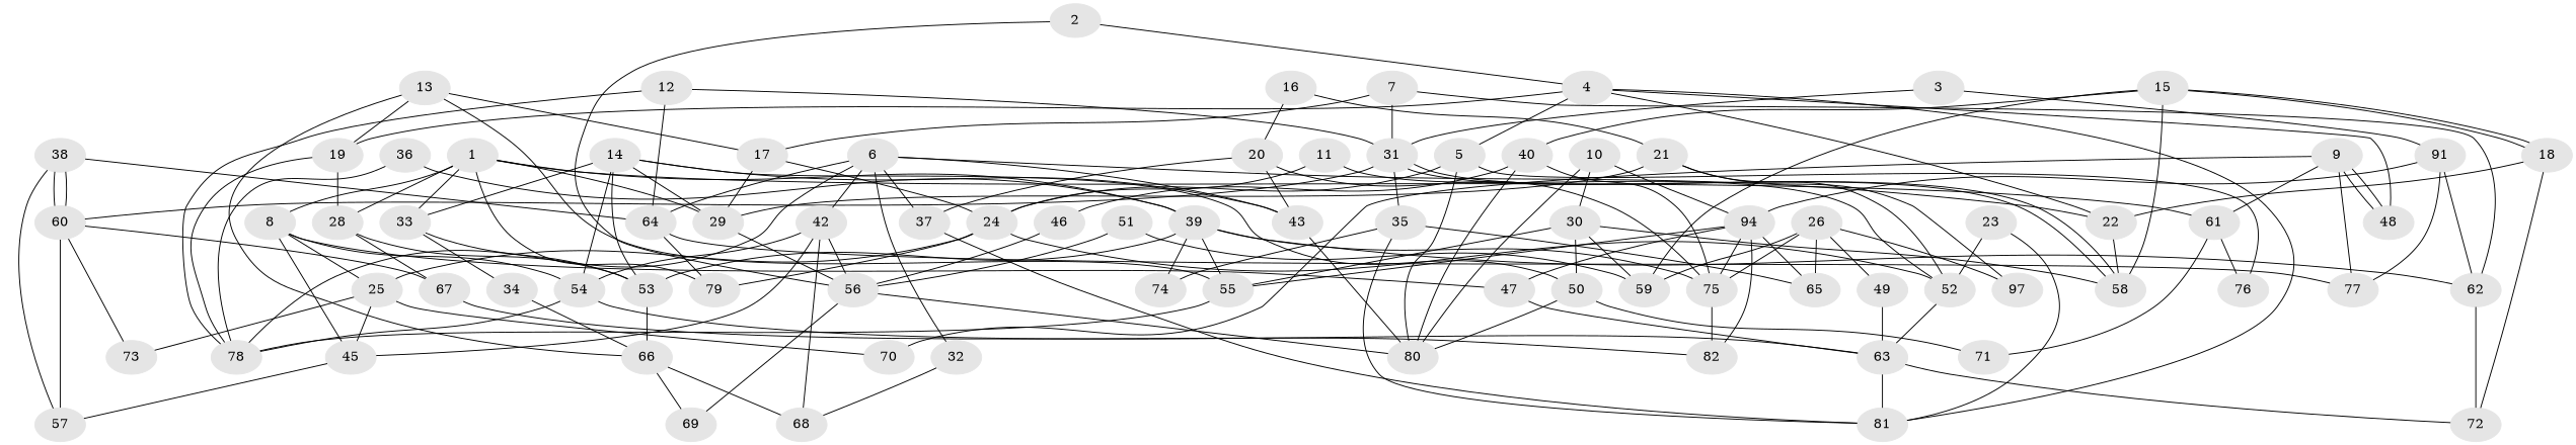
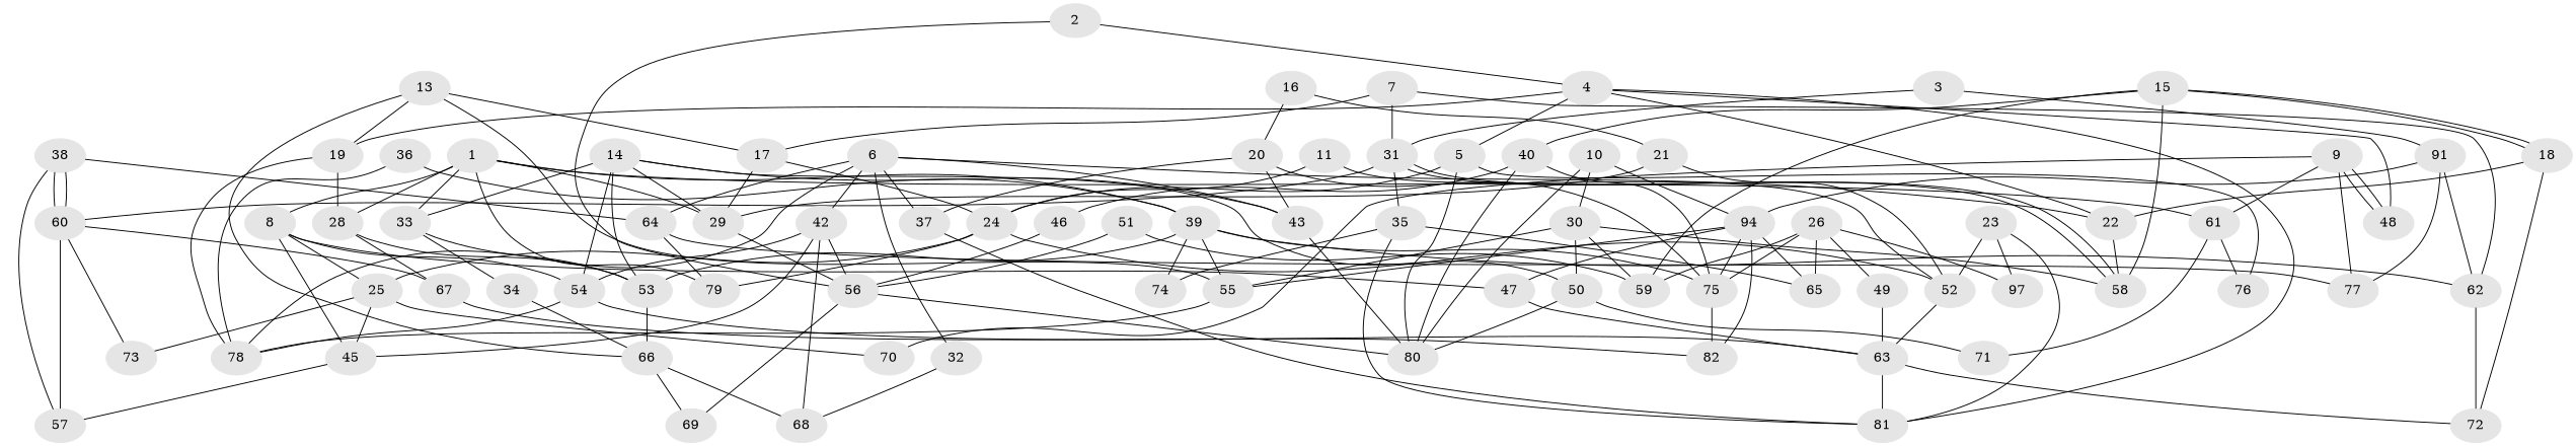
  graph {
    node [color=gray90 style=filled]
    1
    8
    28
    29
    33
    39
    61
    79
    25
    45
    47
    54
    53
    67
    56
    34
    62
    55
    75
    74
    76
    71
    2
    4
    5
    19
    22
    48
    81
    80
    69
    3
    31
    n34 [label=91]
    58
    35
    60
    77
    n39 [label=94]
    24
    78
    52
    6
    32
    37
    42
    43
    64
    68
    7
    17
    72
    70
    73
    57
    63
    9
    10
    30
    50
    59
    65
    82
    11
-   12
    13
    66
    14
    15
    18
    40
    46
    16
    20
    21
    n76 [label=97]
    23
    26
    49
    36
    38
    51
    1 -- 8
    1 -- 28
    1 -- 29
    1 -- 33
    1 -- 39
    1 -- 61
    1 -- 79
    8 -- 25
    8 -- 45
    8 -- 47
    8 -- 54
    28 -- 53
    28 -- 67
    29 -- 56
    33 -- 53
    33 -- 34
    39 -- 53
    39 -- 62
    39 -- 55
    39 -- 75
    39 -- 74
    61 -- 76
    61 -- 71
    25 -- 45
    25 -- 70
    25 -- 73
    45 -- 57
    47 -- 63
    54 -- 78
    54 -- 63
    53 -- 66
    67 -- 82
    56 -- 80
    56 -- 69
    34 -- 66
    62 -- 72
    55 -- 78
    75 -- 82
    2 -- 56
    2 -- 4
    4 -- 5
    4 -- 19
    4 -- 22
    4 -- 48
    4 -- 81
    5 -- 76
    5 -- 80
    5 -- 24
    19 -- 28
    19 -- 78
    22 -- 58
    3 -- 31
    3 -- n34
    31 -- 58
    31 -- 58
    31 -- 35
    31 -- 60
    n34 -- 62
    n34 -- 77
    n34 -- n39
    35 -- 74
    35 -- 81
    35 -- 65
    60 -- 67
    60 -- 73
    60 -- 57
    n39 -- 47
    n39 -- 55
    n39 -- 75
    n39 -- 65
    n39 -- 82
    24 -- 79
    24 -- 25
    24 -- 52
    52 -- 63
    6 -- 22
    6 -- 78
    6 -- 32
    6 -- 37
    6 -- 42
    6 -- 43
    6 -- 64
    32 -- 68
    37 -- 81
    42 -- 45
    42 -- 54
    42 -- 56
    42 -- 68
    43 -- 80
    64 -- 79
    64 -- 77
    7 -- 62
    7 -- 31
    7 -- 17
    17 -- 29
    17 -- 24
    63 -- 81
    63 -- 72
    9 -- 61
    9 -- 48
    9 -- 48
    9 -- 77
    9 -- 70
    10 -- 80
    10 -- n39
    10 -- 30
    30 -- 55
    30 -- 58
    30 -- 50
    30 -- 59
    50 -- 71
    50 -- 80
    11 -- 24
    11 -- 52
-   12 -- 31
-   12 -- 78
-   12 -- 64
    13 -- 55
    13 -- 19
    13 -- 17
    13 -- 66
    66 -- 69
    66 -- 68
    14 -- 29
    14 -- 33
    14 -- 54
    14 -- 53
    14 -- 43
    14 -- 50
    15 -- 58
    15 -- 59
    15 -- 18
    15 -- 18
    15 -- 40
    18 -- 22
    18 -- 72
    40 -- 75
    40 -- 80
    40 -- 46
    46 -- 56
    16 -- 20
    16 -- 21
    20 -- 75
    20 -- 37
    20 -- 43
    21 -- 29
    21 -- 52
-   21 -- n76
+   23 -- n76
    23 -- 81
    23 -- 52
    26 -- 75
    26 -- 59
    26 -- 65
    26 -- n76
    26 -- 49
    49 -- 63
    36 -- 39
    36 -- 78
    38 -- 60
    38 -- 60
    38 -- 64
    38 -- 57
    51 -- 56
    51 -- 59
  }
